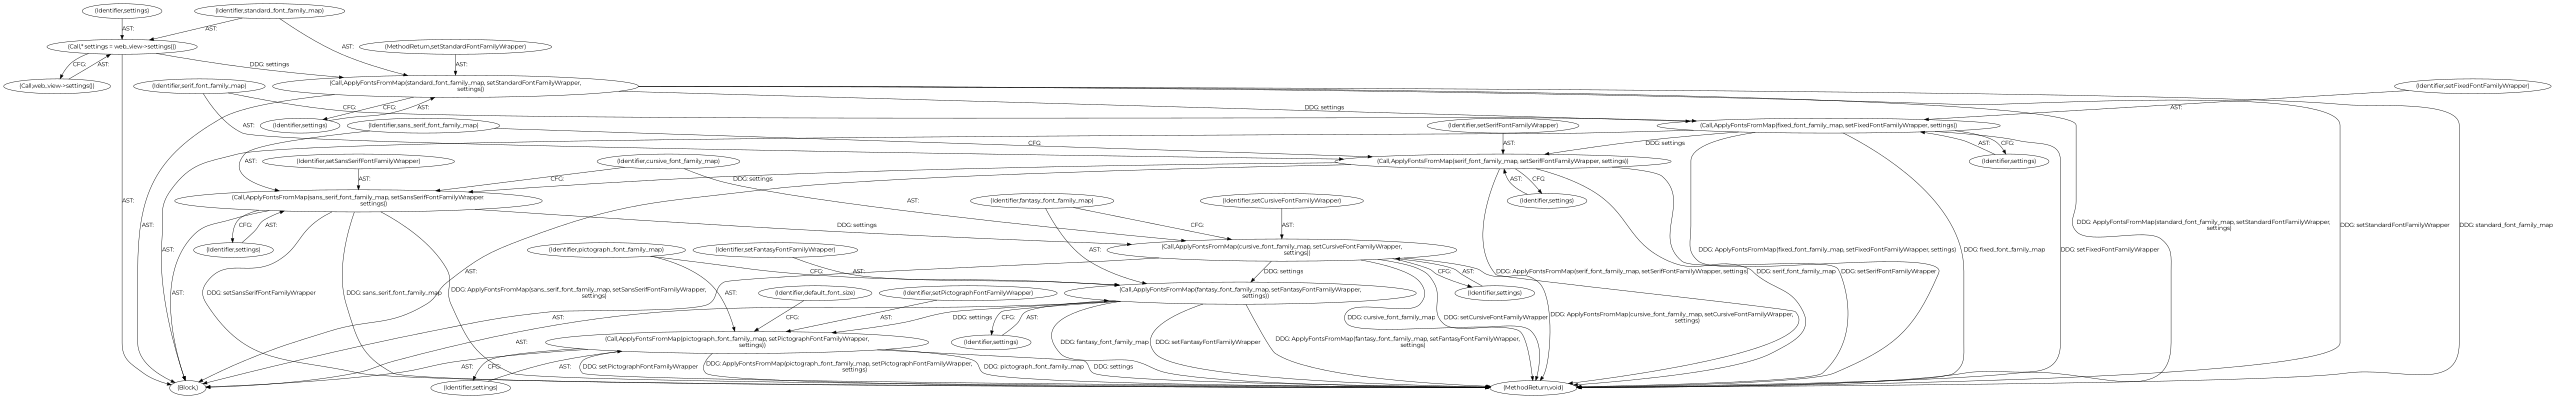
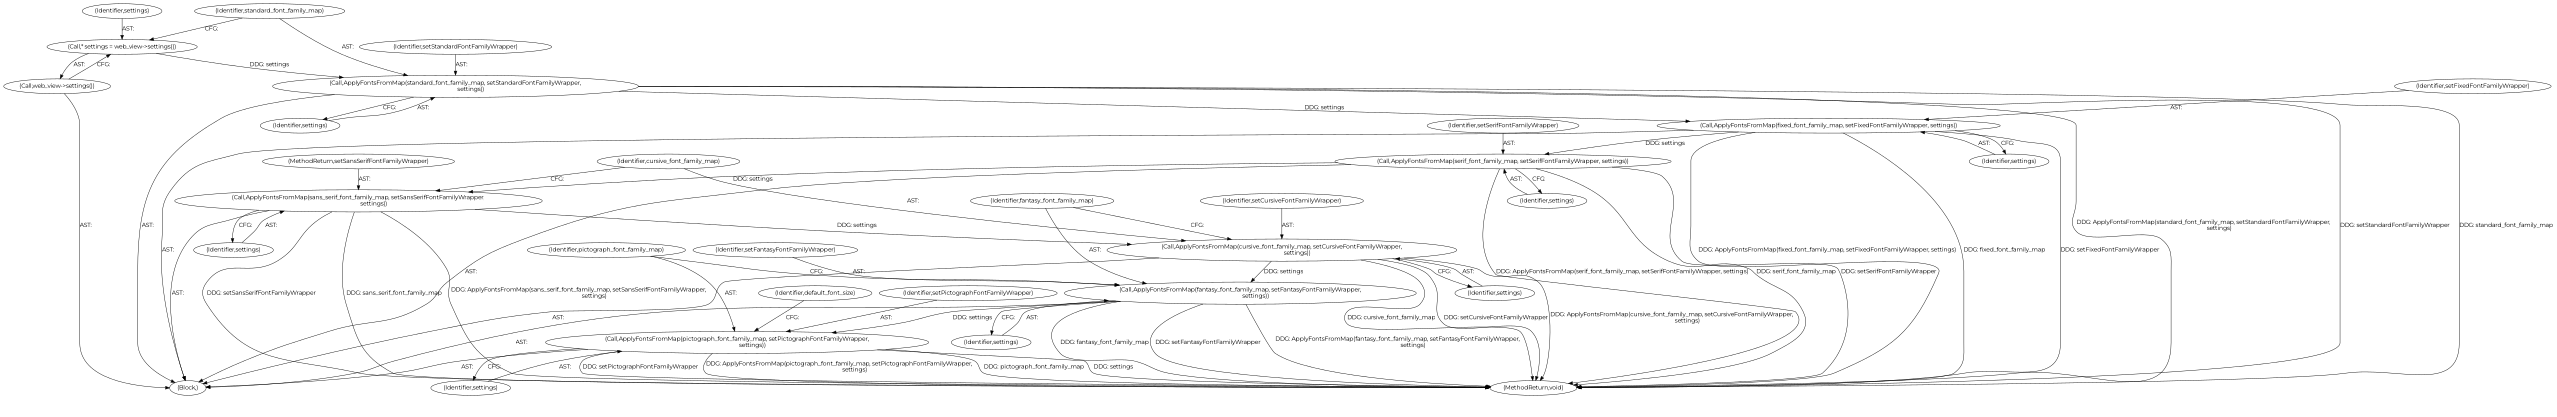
  digraph {
    fontname=Montserrat
    node [fontname=Montserrat]
    edge [fontname=Montserrat]
    n1 [label="(Call,ApplyFontsFromMap(fixed_font_family_map, setFixedFontFamilyWrapper, settings))"]
    n2 [label="(Call,ApplyFontsFromMap(serif_font_family_map, setSerifFontFamilyWrapper, settings))"]
    n3 [label="(MethodReturn,void)"]
    n4 [label="(Block,)"]
    n5 [label="(Identifier,settings)"]
    n6 [label="(Call,ApplyFontsFromMap(sans_serif_font_family_map, setSansSerifFontFamilyWrapper,\n                    settings))"]
    n7 [label="(Identifier,settings)"]
    n8 [label="(Call,ApplyFontsFromMap(standard_font_family_map, setStandardFontFamilyWrapper,\n                    settings))"]
    n9 [label="(Identifier,settings)"]
    n10 [label="(Call,* settings = web_view->settings())"]
    n11 [label="(Call,web_view->settings())"]
    n12 [label="(Call,ApplyFontsFromMap(cursive_font_family_map, setCursiveFontFamilyWrapper,\n                    settings))"]
    n13 [label="(Identifier,settings)"]
    n14 [label="(Call,ApplyFontsFromMap(fantasy_font_family_map, setFantasyFontFamilyWrapper,\n                    settings))"]
    n15 [label="(Identifier,settings)"]
    n16 [label="(Call,ApplyFontsFromMap(pictograph_font_family_map, setPictographFontFamilyWrapper,\n                    settings))"]
    n17 [label="(Identifier,settings)"]
    n18 [label="(Identifier,settings)"]
    n19 [label="(Identifier,settings)"]
    n20 [label="(Identifier,setFantasyFontFamilyWrapper)"]
    n21 [label="(Identifier,setCursiveFontFamilyWrapper)"]
    n22 [label="(Identifier,default_font_size)"]
    n23 [label="(Identifier,standard_font_family_map)"]
-   n24 [label="(Identifier,serif_font_family_map)"]
    n25 [label="(Identifier,fantasy_font_family_map)"]
    n26 [label="(Identifier,setPictographFontFamilyWrapper)"]
    n27 [label="(Identifier,setSerifFontFamilyWrapper)"]
-   n28 [label="(Identifier,setSansSerifFontFamilyWrapper)"]
-   n29 [label="(Identifier,sans_serif_font_family_map)"]
+   n28 [label="(MethodReturn,setSansSerifFontFamilyWrapper)"]
    n30 [label="(Identifier,cursive_font_family_map)"]
-   n31 [label="(MethodReturn,setStandardFontFamilyWrapper)"]
+   n31 [label="(Identifier,setStandardFontFamilyWrapper)"]
    n32 [label="(Identifier,setFixedFontFamilyWrapper)"]
    n33 [label="(Identifier,pictograph_font_family_map)"]
    n1 -> n2 [label="DDG: settings"]
    n1 -> n3 [label="DDG: fixed_font_family_map"]
    n1 -> n3 [label="DDG: setFixedFontFamilyWrapper"]
    n1 -> n3 [label="DDG: ApplyFontsFromMap(fixed_font_family_map, setFixedFontFamilyWrapper, settings)"]
    n1 -> n4 [label="AST: "]
    n1 -> n5 [label="CFG: "]
    n2 -> n3 [label="DDG: setSerifFontFamilyWrapper"]
    n2 -> n3 [label="DDG: ApplyFontsFromMap(serif_font_family_map, setSerifFontFamilyWrapper, settings)"]
    n2 -> n3 [label="DDG: serif_font_family_map"]
    n2 -> n4 [label="AST: "]
    n2 -> n6 [label="DDG: settings"]
    n2 -> n7 [label="CFG: "]
    n5 -> n1 [label="AST: "]
    n6 -> n3 [label="DDG: setSansSerifFontFamilyWrapper"]
    n6 -> n3 [label="DDG: sans_serif_font_family_map"]
    n6 -> n3 [label="DDG: ApplyFontsFromMap(sans_serif_font_family_map, setSansSerifFontFamilyWrapper,\n                    settings)"]
    n6 -> n4 [label="AST: "]
    n6 -> n12 [label="DDG: settings"]
    n6 -> n13 [label="CFG: "]
    n7 -> n2 [label="AST: "]
    n8 -> n1 [label="DDG: settings"]
    n8 -> n3 [label="DDG: standard_font_family_map"]
    n8 -> n3 [label="DDG: ApplyFontsFromMap(standard_font_family_map, setStandardFontFamilyWrapper,\n                    settings)"]
    n8 -> n3 [label="DDG: setStandardFontFamilyWrapper"]
    n8 -> n4 [label="AST: "]
    n8 -> n9 [label="CFG: "]
    n9 -> n8 [label="AST: "]
-   n10 -> n4 [label="AST: "]
+   n11 -> n4 [label="AST: "]
    n10 -> n8 [label="DDG: settings"]
-   n10 -> n11 [label="CFG: "]
-   n11 -> n10 [label="AST: "]
+   n10 -> n11 [label="AST: "]
+   n11 -> n10 [label="CFG: "]
    n12 -> n3 [label="DDG: setCursiveFontFamilyWrapper"]
    n12 -> n3 [label="DDG: ApplyFontsFromMap(cursive_font_family_map, setCursiveFontFamilyWrapper,\n                    settings)"]
    n12 -> n3 [label="DDG: cursive_font_family_map"]
    n12 -> n4 [label="AST: "]
    n12 -> n14 [label="DDG: settings"]
    n12 -> n15 [label="CFG: "]
    n13 -> n6 [label="AST: "]
    n14 -> n3 [label="DDG: setFantasyFontFamilyWrapper"]
    n14 -> n3 [label="DDG: ApplyFontsFromMap(fantasy_font_family_map, setFantasyFontFamilyWrapper,\n                    settings)"]
    n14 -> n3 [label="DDG: fantasy_font_family_map"]
    n14 -> n4 [label="AST: "]
    n14 -> n16 [label="DDG: settings"]
    n14 -> n17 [label="CFG: "]
    n15 -> n12 [label="AST: "]
    n16 -> n3 [label="DDG: pictograph_font_family_map"]
    n16 -> n3 [label="DDG: settings"]
    n16 -> n3 [label="DDG: setPictographFontFamilyWrapper"]
    n16 -> n3 [label="DDG: ApplyFontsFromMap(pictograph_font_family_map, setPictographFontFamilyWrapper,\n                    settings)"]
    n16 -> n4 [label="AST: "]
    n16 -> n18 [label="CFG: "]
    n17 -> n14 [label="AST: "]
    n18 -> n16 [label="AST: "]
    n19 -> n10 [label="AST: "]
    n20 -> n14 [label="AST: "]
    n21 -> n12 [label="AST: "]
    n22 -> n16 [label="CFG: "]
    n23 -> n8 [label="AST: "]
-   n23 -> n10 [label="AST: "]
-   n24 -> n1 [label="CFG: "]
-   n24 -> n2 [label="AST: "]
+   n23 -> n10 [label="CFG: "]
    n25 -> n12 [label="CFG: "]
    n25 -> n14 [label="AST: "]
    n26 -> n16 [label="AST: "]
    n27 -> n2 [label="AST: "]
    n28 -> n6 [label="AST: "]
-   n29 -> n2 [label="CFG: "]
-   n29 -> n6 [label="AST: "]
    n30 -> n6 [label="CFG: "]
    n30 -> n12 [label="AST: "]
    n31 -> n8 [label="AST: "]
    n32 -> n1 [label="AST: "]
    n33 -> n14 [label="CFG: "]
    n33 -> n16 [label="AST: "]
  }
